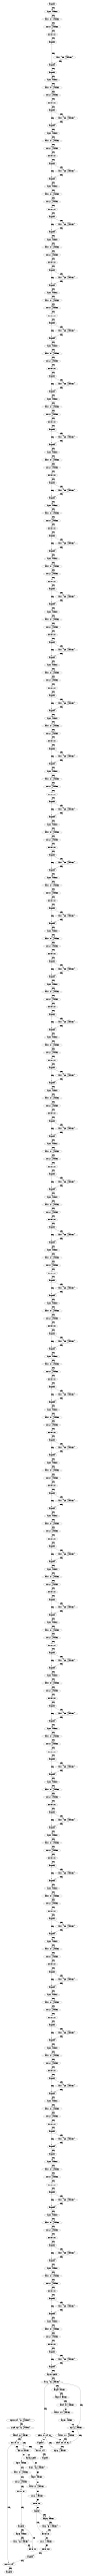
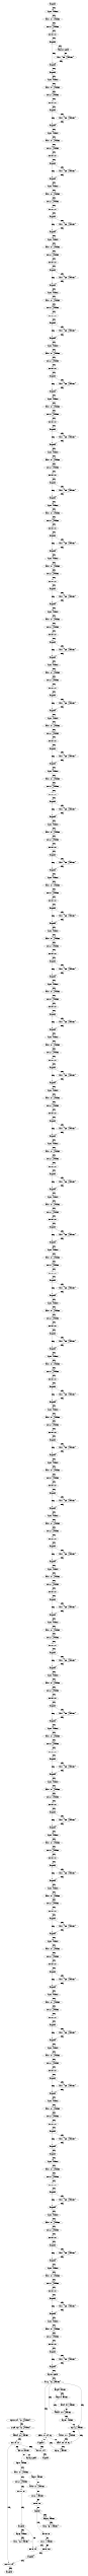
  digraph {
    n1 [label="stp x20 , x19 , [ sp , #- address ]!"]
    n2 [label="stp x29 , x30 , [ sp , # address ]"]
    n3 [label="add x29 , sp , # address"]
    n4 [label="mov w19 , w0"]
    n5 [label="cbnz w0 , address"]
    n6 [label="mov w0 , w19"]
    n7 [label="mov w0 , w19"]
    n8 [label="adrp x8 , symbol"]
    n9 [label="adrp x1 , address"]
    n10 [label="bl symbol"]
    n11 [label="bl symbol"]
-   n12 [label="ldr x20 , [ x8 , # address ]"]
    n13 [label="add x1 , x1 , # address"]
    n14 [label="adrp x1 , address"]
    n15 [label="mov w2 , # address"]
    n16 [label="add x1 , x1 , # address"]
    n17 [label="mov w2 , # address"]
    n18 [label="mov x0 , xzr"]
    n19 [label="bl symbol"]
    n20 [label="adrp x8 , address"]
    n21 [label="mov x2 , x0"]
    n22 [label="ldr x3 , [ x8 , # address ]"]
    n23 [label="mov w1 , # address"]
    n24 [label="mov x0 , x20"]
    n25 [label="bl symbol"]
    n26 [label="mov x0 , xzr"]
    n27 [label="bl symbol"]
    n28 [label="adrp x8 , address"]
    n29 [label="mov x1 , x0"]
    n30 [label="ldr x2 , [ x8 , # address ]"]
    n31 [label="bl symbol"]
    n32 [label="adrp x1 , address"]
    n33 [label="add x1 , x1 , # address"]
    n34 [label="mov w2 , # address"]
    n35 [label="mov x0 , xzr"]
    n36 [label="bl symbol"]
+   n37 [label="adrp x20 , symbol"]
    n38 [label="bl symbol"]
    n39 [label="ldr x1 , [ x20 , # address ]"]
    n40 [label="bl symbol"]
    n41 [label="adrp x1 , address"]
    n42 [label="add x1 , x1 , # address"]
    n43 [label="mov w2 , # address"]
    n44 [label="mov x0 , xzr"]
    n45 [label="bl symbol"]
    n46 [label="ldr x1 , [ x20 , # address ]"]
    n47 [label="bl symbol"]
    n48 [label="adrp x1 , address"]
    n49 [label="add x1 , x1 , # address"]
    n50 [label="mov w2 , # address"]
    n51 [label="mov x0 , xzr"]
    n52 [label="bl symbol"]
    n53 [label="ldr x1 , [ x20 , # address ]"]
    n54 [label="bl symbol"]
    n55 [label="adrp x1 , address"]
    n56 [label="add x1 , x1 , # address"]
    n57 [label="mov w2 , # address"]
    n58 [label="mov x0 , xzr"]
    n59 [label="bl symbol"]
    n60 [label="ldr x1 , [ x20 , # address ]"]
    n61 [label="bl symbol"]
    n62 [label="adrp x1 , address"]
    n63 [label="add x1 , x1 , # address"]
    n64 [label="mov w2 , # address"]
    n65 [label="mov x0 , xzr"]
    n66 [label="bl symbol"]
    n67 [label="ldr x1 , [ x20 , # address ]"]
    n68 [label="bl symbol"]
    n69 [label="adrp x1 , address"]
    n70 [label="add x1 , x1 , # address"]
    n71 [label="mov w2 , # address"]
    n72 [label="mov x0 , xzr"]
    n73 [label="bl symbol"]
    n74 [label="ldr x1 , [ x20 , # address ]"]
    n75 [label="bl symbol"]
    n76 [label="adrp x1 , address"]
    n77 [label="add x1 , x1 , # address"]
    n78 [label="mov w2 , # address"]
    n79 [label="mov x0 , xzr"]
    n80 [label="bl symbol"]
    n81 [label="ldr x1 , [ x20 , # address ]"]
    n82 [label="bl symbol"]
    n83 [label="adrp x1 , address"]
    n84 [label="add x1 , x1 , # address"]
    n85 [label="mov w2 , # address"]
    n86 [label="mov x0 , xzr"]
    n87 [label="bl symbol"]
    n88 [label="ldr x1 , [ x20 , # address ]"]
    n89 [label="bl symbol"]
    n90 [label="adrp x1 , address"]
    n91 [label="add x1 , x1 , # address"]
    n92 [label="mov w2 , # address"]
    n93 [label="mov x0 , xzr"]
    n94 [label="bl symbol"]
    n95 [label="ldr x1 , [ x20 , # address ]"]
    n96 [label="bl symbol"]
    n97 [label="adrp x1 , address"]
    n98 [label="add x1 , x1 , # address"]
    n99 [label="mov w2 , # address"]
    n100 [label="mov x0 , xzr"]
    n101 [label="bl symbol"]
    n102 [label="ldr x1 , [ x20 , # address ]"]
    n103 [label="bl symbol"]
    n104 [label="adrp x1 , address"]
    n105 [label="add x1 , x1 , # address"]
    n106 [label="mov w2 , # address"]
    n107 [label="mov x0 , xzr"]
    n108 [label="bl symbol"]
    n109 [label="ldr x1 , [ x20 , # address ]"]
    n110 [label="bl symbol"]
    n111 [label="adrp x1 , address"]
    n112 [label="add x1 , x1 , # address"]
    n113 [label="mov w2 , # address"]
    n114 [label="mov x0 , xzr"]
    n115 [label="bl symbol"]
    n116 [label="ldr x1 , [ x20 , # address ]"]
    n117 [label="bl symbol"]
    n118 [label="adrp x1 , address"]
    n119 [label="add x1 , x1 , # address"]
    n120 [label="mov w2 , # address"]
    n121 [label="mov x0 , xzr"]
    n122 [label="bl symbol"]
    n123 [label="ldr x1 , [ x20 , # address ]"]
    n124 [label="bl symbol"]
    n125 [label="adrp x1 , address"]
    n126 [label="add x1 , x1 , # address"]
    n127 [label="mov w2 , # address"]
    n128 [label="mov x0 , xzr"]
    n129 [label="bl symbol"]
    n130 [label="ldr x1 , [ x20 , # address ]"]
    n131 [label="bl symbol"]
    n132 [label="adrp x1 , address"]
    n133 [label="add x1 , x1 , # address"]
    n134 [label="mov w2 , # address"]
    n135 [label="mov x0 , xzr"]
    n136 [label="bl symbol"]
    n137 [label="ldr x1 , [ x20 , # address ]"]
    n138 [label="bl symbol"]
    n139 [label="adrp x1 , address"]
    n140 [label="add x1 , x1 , # address"]
    n141 [label="mov w2 , # address"]
    n142 [label="mov x0 , xzr"]
    n143 [label="bl symbol"]
    n144 [label="ldr x1 , [ x20 , # address ]"]
    n145 [label="bl symbol"]
    n146 [label="adrp x1 , address"]
    n147 [label="add x1 , x1 , # address"]
    n148 [label="mov w2 , # address"]
    n149 [label="mov x0 , xzr"]
    n150 [label="bl symbol"]
    n151 [label="ldr x1 , [ x20 , # address ]"]
    n152 [label="bl symbol"]
    n153 [label="adrp x1 , address"]
    n154 [label="add x1 , x1 , # address"]
    n155 [label="mov w2 , # address"]
    n156 [label="mov x0 , xzr"]
    n157 [label="bl symbol"]
    n158 [label="ldr x1 , [ x20 , # address ]"]
    n159 [label="bl symbol"]
    n160 [label="adrp x1 , address"]
    n161 [label="add x1 , x1 , # address"]
    n162 [label="mov w2 , # address"]
    n163 [label="mov x0 , xzr"]
    n164 [label="bl symbol"]
    n165 [label="ldr x1 , [ x20 , # address ]"]
    n166 [label="bl symbol"]
    n167 [label="adrp x1 , address"]
    n168 [label="add x1 , x1 , # address"]
    n169 [label="mov w2 , # address"]
    n170 [label="mov x0 , xzr"]
    n171 [label="bl symbol"]
    n172 [label="ldr x1 , [ x20 , # address ]"]
    n173 [label="bl symbol"]
    n174 [label="adrp x1 , address"]
    n175 [label="add x1 , x1 , # address"]
    n176 [label="mov w2 , # address"]
    n177 [label="mov x0 , xzr"]
    n178 [label="bl symbol"]
    n179 [label="ldr x1 , [ x20 , # address ]"]
    n180 [label="bl symbol"]
    n181 [label="adrp x1 , address"]
    n182 [label="add x1 , x1 , # address"]
    n183 [label="mov w2 , # address"]
    n184 [label="mov x0 , xzr"]
    n185 [label="bl symbol"]
    n186 [label="ldr x1 , [ x20 , # address ]"]
    n187 [label="bl symbol"]
    n188 [label="adrp x1 , address"]
    n189 [label="add x1 , x1 , # address"]
    n190 [label="mov w2 , # address"]
    n191 [label="mov x0 , xzr"]
    n192 [label="bl symbol"]
    n193 [label="ldr x1 , [ x20 , # address ]"]
    n194 [label="bl symbol"]
    n195 [label="adrp x1 , address"]
    n196 [label="add x1 , x1 , # address"]
    n197 [label="mov w2 , # address"]
    n198 [label="mov x0 , xzr"]
    n199 [label="bl symbol"]
    n200 [label="ldr x1 , [ x20 , # address ]"]
    n201 [label="bl symbol"]
    n202 [label="adrp x1 , address"]
    n203 [label="add x1 , x1 , # address"]
    n204 [label="mov w2 , # address"]
    n205 [label="mov x0 , xzr"]
    n206 [label="bl symbol"]
    n207 [label="ldr x1 , [ x20 , # address ]"]
    n208 [label="bl symbol"]
    n209 [label="adrp x1 , address"]
    n210 [label="add x1 , x1 , # address"]
    n211 [label="mov w2 , # address"]
    n212 [label="mov x0 , xzr"]
    n213 [label="bl symbol"]
    n214 [label="ldr x1 , [ x20 , # address ]"]
    n215 [label="bl symbol"]
    n216 [label="adrp x1 , address"]
    n217 [label="add x1 , x1 , # address"]
    n218 [label="mov w2 , # address"]
    n219 [label="mov x0 , xzr"]
    n220 [label="bl symbol"]
    n221 [label="ldr x1 , [ x20 , # address ]"]
    n222 [label="bl symbol"]
    n223 [label="adrp x1 , address"]
    n224 [label="add x1 , x1 , # address"]
    n225 [label="mov w2 , # address"]
    n226 [label="mov x0 , xzr"]
    n227 [label="bl symbol"]
    n228 [label="ldr x1 , [ x20 , # address ]"]
    n229 [label="bl symbol"]
    n230 [label="adrp x1 , address"]
    n231 [label="add x1 , x1 , # address"]
    n232 [label="mov w2 , # address"]
    n233 [label="mov x0 , xzr"]
    n234 [label="bl symbol"]
    n235 [label="ldr x1 , [ x20 , # address ]"]
    n236 [label="bl symbol"]
    n237 [label="adrp x1 , address"]
    n238 [label="add x1 , x1 , # address"]
    n239 [label="mov w2 , # address"]
    n240 [label="mov x0 , xzr"]
    n241 [label="bl symbol"]
    n242 [label="ldr x1 , [ x20 , # address ]"]
    n243 [label="bl symbol"]
    n244 [label="adrp x1 , address"]
    n245 [label="add x1 , x1 , # address"]
    n246 [label="mov w2 , # address"]
    n247 [label="mov x0 , xzr"]
    n248 [label="bl symbol"]
    n249 [label="ldr x1 , [ x20 , # address ]"]
    n250 [label="bl symbol"]
    n251 [label="adrp x1 , address"]
    n252 [label="add x1 , x1 , # address"]
    n253 [label="mov w2 , # address"]
    n254 [label="mov x0 , xzr"]
    n255 [label="bl symbol"]
    n256 [label="ldr x1 , [ x20 , # address ]"]
    n257 [label="bl symbol"]
    n258 [label="adrp x1 , address"]
    n259 [label="add x1 , x1 , # address"]
    n260 [label="mov w2 , # address"]
    n261 [label="mov x0 , xzr"]
    n262 [label="bl symbol"]
    n263 [label="ldr x1 , [ x20 , # address ]"]
    n264 [label="bl symbol"]
    n265 [label="adrp x1 , address"]
    n266 [label="add x1 , x1 , # address"]
    n267 [label="mov w2 , # address"]
    n268 [label="mov x0 , xzr"]
    n269 [label="bl symbol"]
    n270 [label="ldr x1 , [ x20 , # address ]"]
    n271 [label="bl symbol"]
    n272 [label="adrp x1 , address"]
    n273 [label="add x1 , x1 , # address"]
    n274 [label="mov w2 , # address"]
    n275 [label="mov x0 , xzr"]
    n276 [label="bl symbol"]
    n277 [label="ldr x1 , [ x20 , # address ]"]
    n278 [label="bl symbol"]
    n279 [label="adrp x1 , address"]
    n280 [label="add x1 , x1 , # address"]
    n281 [label="mov w2 , # address"]
    n282 [label="mov x0 , xzr"]
    n283 [label="bl symbol"]
    n284 [label="ldr x1 , [ x20 , # address ]"]
    n285 [label="bl symbol"]
    n286 [label="adrp x1 , address"]
    n287 [label="add x1 , x1 , # address"]
    n288 [label="mov w2 , # address"]
    n289 [label="mov x0 , xzr"]
    n290 [label="bl symbol"]
    n291 [label="ldr x1 , [ x20 , # address ]"]
    n292 [label="bl symbol"]
    n293 [label="adrp x1 , address"]
    n294 [label="add x1 , x1 , # address"]
    n295 [label="mov w2 , # address"]
    n296 [label="mov x0 , xzr"]
    n297 [label="bl symbol"]
    n298 [label="ldr x1 , [ x20 , # address ]"]
    n299 [label="bl symbol"]
    n300 [label="adrp x1 , address"]
    n301 [label="add x1 , x1 , # address"]
    n302 [label="mov w2 , # address"]
    n303 [label="mov x0 , xzr"]
    n304 [label="bl symbol"]
    n305 [label="ldr x1 , [ x20 , # address ]"]
    n306 [label="bl symbol"]
    n307 [label="adrp x1 , address"]
    n308 [label="add x1 , x1 , # address"]
    n309 [label="mov w2 , # address"]
    n310 [label="mov x0 , xzr"]
    n311 [label="bl symbol"]
    n312 [label="ldr x1 , [ x20 , # address ]"]
    n313 [label="bl symbol"]
    n314 [label="bl symbol"]
    n315 [label="adrp x1 , address"]
    n316 [label="add x1 , x1 , # address"]
    n317 [label="mov w2 , # address"]
    n318 [label="mov x0 , xzr"]
    n319 [label="bl symbol"]
    n320 [label="ldr x1 , [ x20 , # address ]"]
    n321 [label="bl symbol"]
    n322 [label="adrp x1 , address"]
    n323 [label="add x1 , x1 , # address"]
    n324 [label="mov w2 , # address"]
    n325 [label="mov x0 , xzr"]
    n326 [label="bl symbol"]
    n327 [label="ldr x1 , [ x20 , # address ]"]
    n328 [label="bl symbol"]
    n329 [label="adrp x1 , address"]
    n330 [label="add x1 , x1 , # address"]
    n331 [label="mov w2 , # address"]
    n332 [label="mov x0 , xzr"]
    n333 [label="bl symbol"]
    n334 [label="ldr x1 , [ x20 , # address ]"]
    n335 [label="bl symbol"]
    n336 [label="adrp x1 , address"]
    n337 [label="add x1 , x1 , # address"]
    n338 [label="mov w2 , # address"]
    n339 [label="mov x0 , xzr"]
    n340 [label="bl symbol"]
    n341 [label="ldr x1 , [ x20 , # address ]"]
    n342 [label="bl symbol"]
    n343 [label="adrp x8 , symbol"]
    n344 [label="ldr w8 , [ x8 , # address ]"]
    n345 [label="adrp x9 , address"]
    n346 [label="cmp w8 , # address"]
    n347 [label="csel x0 , x11 , x9 , eq"]
    n348 [label="adrp x10 , address"]
    n349 [label="add x11 , x11 , # address"]
    n350 [label="csel x9 , x10 , x9 , eq"]
    n351 [label="bl symbol"]
    n352 [label="add x9 , x9 , # address"]
    n353 [label="add x10 , x10 , # address"]
    n354 [label="adrp x11 , address"]
    n355 [label="cmp w8 , # address"]
    n1 -> n2 [label=CFG]
-   n5 -> n3 [label=CFG]
+   n2 -> n3 [label=CFG]
    n3 -> n4 [label=CFG]
    n4 -> n5 [label=CFG]
    n4 -> n6 [label=DFG]
    n4 -> n7 [label=DFG]
    n5 -> n8 [label=CFG]
    n5 -> n9 [label=CFG]
    n6 -> n10 [label=DFG]
    n7 -> n11 [label=DFG]
-   n8 -> n12 [label=CFG]
    n9 -> n13 [label=CFG]
-   n12 -> n14 [label=CFG]
    n13 -> n15 [label=CFG]
    n14 -> n16 [label=CFG]
    n15 -> n26 [label=CFG]
    n16 -> n17 [label=CFG]
    n17 -> n18 [label=CFG]
    n18 -> n19 [label=CFG]
    n19 -> n20 [label=CFG]
    n19 -> n21 [label=DFG]
    n20 -> n22 [label=CFG]
    n21 -> n23 [label=CFG]
-   n22 -> n21 [label=CFG]
    n23 -> n24 [label=CFG]
    n24 -> n25 [label=CFG]
    n25 -> n6 [label=CFG]
    n26 -> n27 [label=CFG]
    n27 -> n28 [label=CFG]
    n27 -> n29 [label=DFG]
    n28 -> n30 [label=CFG]
-   n30 -> n29 [label=CFG]
+   n23 -> n29 [label=CFG]
    n31 -> n32 [label=CFG]
    n32 -> n33 [label=CFG]
    n33 -> n34 [label=CFG]
    n34 -> n35 [label=CFG]
    n35 -> n36 [label=CFG]
+   n36 -> n37 [label=CFG]
    n36 -> n38 [label=DFG]
+   n37 -> n39 [label=CFG]
    n38 -> n40 [label=CFG]
    n39 -> n38 [label=DFG]
    n40 -> n41 [label=CFG]
    n41 -> n42 [label=CFG]
    n42 -> n43 [label=CFG]
    n43 -> n44 [label=CFG]
    n44 -> n45 [label=CFG]
    n45 -> n46 [label=CFG]
    n45 -> n47 [label=DFG]
    n46 -> n47 [label=DFG]
    n47 -> n48 [label=CFG]
    n48 -> n49 [label=CFG]
    n49 -> n50 [label=CFG]
    n50 -> n51 [label=CFG]
    n51 -> n52 [label=CFG]
    n52 -> n53 [label=CFG]
    n52 -> n54 [label=DFG]
    n53 -> n54 [label=DFG]
    n54 -> n55 [label=CFG]
    n55 -> n56 [label=CFG]
    n56 -> n57 [label=CFG]
    n57 -> n58 [label=CFG]
    n58 -> n59 [label=CFG]
    n59 -> n60 [label=CFG]
    n59 -> n61 [label=DFG]
    n60 -> n61 [label=DFG]
    n61 -> n62 [label=CFG]
    n62 -> n63 [label=CFG]
    n63 -> n64 [label=CFG]
    n64 -> n65 [label=CFG]
    n65 -> n66 [label=CFG]
    n66 -> n67 [label=CFG]
    n66 -> n68 [label=DFG]
    n67 -> n68 [label=DFG]
    n68 -> n69 [label=CFG]
    n69 -> n70 [label=CFG]
    n70 -> n71 [label=CFG]
    n71 -> n72 [label=CFG]
    n72 -> n73 [label=CFG]
    n73 -> n74 [label=CFG]
    n73 -> n75 [label=DFG]
    n74 -> n75 [label=DFG]
    n75 -> n76 [label=CFG]
    n76 -> n77 [label=CFG]
    n77 -> n78 [label=CFG]
    n78 -> n79 [label=CFG]
    n79 -> n80 [label=CFG]
    n80 -> n81 [label=CFG]
    n80 -> n82 [label=DFG]
    n81 -> n82 [label=DFG]
    n82 -> n83 [label=CFG]
    n83 -> n84 [label=CFG]
    n84 -> n85 [label=CFG]
    n85 -> n86 [label=CFG]
    n86 -> n87 [label=CFG]
    n87 -> n88 [label=CFG]
    n87 -> n89 [label=DFG]
    n88 -> n89 [label=DFG]
    n89 -> n90 [label=CFG]
    n90 -> n91 [label=CFG]
    n91 -> n92 [label=CFG]
    n92 -> n93 [label=CFG]
    n93 -> n94 [label=CFG]
    n94 -> n95 [label=CFG]
    n94 -> n96 [label=DFG]
    n95 -> n96 [label=DFG]
    n96 -> n97 [label=CFG]
    n97 -> n98 [label=CFG]
    n98 -> n99 [label=CFG]
    n99 -> n100 [label=CFG]
    n100 -> n101 [label=CFG]
    n101 -> n102 [label=CFG]
    n101 -> n103 [label=DFG]
    n102 -> n103 [label=DFG]
    n103 -> n104 [label=CFG]
    n104 -> n105 [label=CFG]
    n105 -> n106 [label=CFG]
    n106 -> n107 [label=CFG]
    n107 -> n108 [label=CFG]
    n108 -> n109 [label=CFG]
    n108 -> n110 [label=DFG]
    n109 -> n110 [label=DFG]
    n110 -> n111 [label=CFG]
    n111 -> n112 [label=CFG]
    n112 -> n113 [label=CFG]
    n113 -> n114 [label=CFG]
    n114 -> n115 [label=CFG]
    n115 -> n116 [label=CFG]
    n115 -> n117 [label=DFG]
    n116 -> n117 [label=DFG]
    n117 -> n118 [label=CFG]
    n118 -> n119 [label=CFG]
    n119 -> n120 [label=CFG]
    n120 -> n121 [label=CFG]
    n121 -> n122 [label=CFG]
    n122 -> n123 [label=CFG]
    n122 -> n124 [label=DFG]
    n123 -> n124 [label=DFG]
    n124 -> n125 [label=CFG]
    n125 -> n126 [label=CFG]
    n126 -> n127 [label=CFG]
    n127 -> n128 [label=CFG]
    n128 -> n129 [label=CFG]
    n129 -> n130 [label=CFG]
    n129 -> n131 [label=DFG]
    n130 -> n131 [label=DFG]
    n131 -> n132 [label=CFG]
    n132 -> n133 [label=CFG]
    n133 -> n134 [label=CFG]
    n134 -> n135 [label=CFG]
    n135 -> n136 [label=CFG]
    n136 -> n137 [label=CFG]
    n136 -> n138 [label=DFG]
    n137 -> n138 [label=DFG]
    n138 -> n139 [label=CFG]
    n139 -> n140 [label=CFG]
    n140 -> n141 [label=CFG]
    n141 -> n142 [label=CFG]
    n142 -> n143 [label=CFG]
    n143 -> n144 [label=CFG]
    n143 -> n145 [label=DFG]
    n144 -> n145 [label=DFG]
    n145 -> n146 [label=CFG]
    n146 -> n147 [label=CFG]
    n147 -> n148 [label=CFG]
    n148 -> n149 [label=CFG]
    n149 -> n150 [label=CFG]
    n150 -> n151 [label=CFG]
    n150 -> n152 [label=DFG]
    n151 -> n152 [label=DFG]
    n152 -> n153 [label=CFG]
    n153 -> n154 [label=CFG]
    n154 -> n155 [label=CFG]
    n155 -> n156 [label=CFG]
    n156 -> n157 [label=CFG]
    n157 -> n158 [label=CFG]
    n157 -> n159 [label=DFG]
    n158 -> n159 [label=DFG]
    n159 -> n160 [label=CFG]
    n160 -> n161 [label=CFG]
    n161 -> n162 [label=CFG]
    n162 -> n163 [label=CFG]
    n163 -> n164 [label=CFG]
    n164 -> n165 [label=CFG]
    n164 -> n166 [label=DFG]
    n165 -> n166 [label=DFG]
    n166 -> n167 [label=CFG]
    n167 -> n168 [label=CFG]
    n168 -> n169 [label=CFG]
    n169 -> n170 [label=CFG]
    n170 -> n171 [label=CFG]
    n171 -> n172 [label=CFG]
    n171 -> n173 [label=DFG]
    n172 -> n173 [label=DFG]
    n173 -> n174 [label=CFG]
    n174 -> n175 [label=CFG]
    n175 -> n176 [label=CFG]
    n176 -> n177 [label=CFG]
    n177 -> n178 [label=CFG]
    n178 -> n179 [label=CFG]
    n178 -> n180 [label=DFG]
    n179 -> n180 [label=DFG]
    n180 -> n181 [label=CFG]
    n181 -> n182 [label=CFG]
    n182 -> n183 [label=CFG]
    n183 -> n184 [label=CFG]
    n184 -> n185 [label=CFG]
    n185 -> n186 [label=CFG]
    n185 -> n187 [label=DFG]
    n186 -> n187 [label=DFG]
    n187 -> n188 [label=CFG]
    n188 -> n189 [label=CFG]
    n189 -> n190 [label=CFG]
    n190 -> n191 [label=CFG]
    n191 -> n192 [label=CFG]
    n192 -> n193 [label=CFG]
    n192 -> n194 [label=DFG]
    n193 -> n194 [label=DFG]
    n194 -> n195 [label=CFG]
    n195 -> n196 [label=CFG]
    n196 -> n197 [label=CFG]
    n197 -> n198 [label=CFG]
    n198 -> n199 [label=CFG]
    n199 -> n200 [label=CFG]
    n199 -> n201 [label=DFG]
    n200 -> n201 [label=DFG]
    n201 -> n202 [label=CFG]
    n202 -> n203 [label=CFG]
    n203 -> n204 [label=CFG]
    n204 -> n205 [label=CFG]
    n205 -> n206 [label=CFG]
    n206 -> n207 [label=CFG]
    n206 -> n208 [label=DFG]
    n207 -> n208 [label=DFG]
    n208 -> n209 [label=CFG]
    n209 -> n210 [label=CFG]
    n210 -> n211 [label=CFG]
    n211 -> n212 [label=CFG]
    n212 -> n213 [label=CFG]
    n213 -> n214 [label=CFG]
    n213 -> n215 [label=DFG]
    n214 -> n215 [label=DFG]
    n215 -> n216 [label=CFG]
    n216 -> n217 [label=CFG]
    n217 -> n218 [label=CFG]
    n218 -> n219 [label=CFG]
    n219 -> n220 [label=CFG]
    n220 -> n221 [label=CFG]
    n220 -> n222 [label=DFG]
    n221 -> n222 [label=DFG]
    n222 -> n223 [label=CFG]
    n223 -> n224 [label=CFG]
    n224 -> n225 [label=CFG]
    n225 -> n226 [label=CFG]
    n226 -> n227 [label=CFG]
    n227 -> n228 [label=CFG]
    n227 -> n229 [label=DFG]
    n228 -> n229 [label=DFG]
    n229 -> n230 [label=CFG]
    n230 -> n231 [label=CFG]
    n231 -> n232 [label=CFG]
    n232 -> n233 [label=CFG]
    n233 -> n234 [label=CFG]
    n234 -> n235 [label=CFG]
    n234 -> n236 [label=DFG]
    n235 -> n236 [label=DFG]
    n236 -> n237 [label=CFG]
    n237 -> n238 [label=CFG]
    n238 -> n239 [label=CFG]
    n239 -> n240 [label=CFG]
    n240 -> n241 [label=CFG]
    n241 -> n242 [label=CFG]
    n241 -> n243 [label=DFG]
    n242 -> n243 [label=DFG]
    n243 -> n244 [label=CFG]
    n244 -> n245 [label=CFG]
    n245 -> n246 [label=CFG]
    n246 -> n247 [label=CFG]
    n247 -> n248 [label=CFG]
    n248 -> n249 [label=CFG]
    n248 -> n250 [label=DFG]
    n249 -> n250 [label=DFG]
    n250 -> n251 [label=CFG]
    n251 -> n252 [label=CFG]
    n252 -> n253 [label=CFG]
    n253 -> n254 [label=CFG]
    n254 -> n255 [label=CFG]
    n255 -> n256 [label=CFG]
    n255 -> n257 [label=DFG]
    n256 -> n257 [label=DFG]
    n257 -> n258 [label=CFG]
    n258 -> n259 [label=CFG]
    n259 -> n260 [label=CFG]
    n260 -> n261 [label=CFG]
    n261 -> n262 [label=CFG]
    n262 -> n263 [label=CFG]
    n262 -> n264 [label=DFG]
    n263 -> n264 [label=DFG]
    n264 -> n265 [label=CFG]
    n265 -> n266 [label=CFG]
    n266 -> n267 [label=CFG]
    n267 -> n268 [label=CFG]
    n268 -> n269 [label=CFG]
    n269 -> n270 [label=CFG]
    n269 -> n271 [label=DFG]
    n270 -> n271 [label=DFG]
    n271 -> n272 [label=CFG]
    n272 -> n273 [label=CFG]
    n273 -> n274 [label=CFG]
    n274 -> n275 [label=CFG]
    n275 -> n276 [label=CFG]
    n276 -> n277 [label=CFG]
    n276 -> n278 [label=DFG]
    n277 -> n278 [label=DFG]
    n278 -> n279 [label=CFG]
    n279 -> n280 [label=CFG]
    n280 -> n281 [label=CFG]
    n281 -> n282 [label=CFG]
    n282 -> n283 [label=CFG]
    n283 -> n284 [label=CFG]
    n283 -> n285 [label=DFG]
    n284 -> n285 [label=DFG]
    n285 -> n286 [label=CFG]
    n286 -> n287 [label=CFG]
    n287 -> n288 [label=CFG]
    n288 -> n289 [label=CFG]
    n289 -> n290 [label=CFG]
    n290 -> n291 [label=CFG]
    n290 -> n292 [label=DFG]
    n291 -> n292 [label=DFG]
    n292 -> n293 [label=CFG]
    n293 -> n294 [label=CFG]
    n294 -> n295 [label=CFG]
    n295 -> n296 [label=CFG]
    n296 -> n297 [label=CFG]
    n297 -> n298 [label=CFG]
    n297 -> n299 [label=DFG]
    n298 -> n299 [label=DFG]
    n299 -> n300 [label=CFG]
    n300 -> n301 [label=CFG]
    n301 -> n302 [label=CFG]
    n302 -> n303 [label=CFG]
    n303 -> n304 [label=CFG]
    n304 -> n305 [label=CFG]
    n304 -> n306 [label=DFG]
    n305 -> n306 [label=DFG]
    n306 -> n307 [label=CFG]
    n307 -> n308 [label=CFG]
    n308 -> n309 [label=CFG]
    n309 -> n310 [label=CFG]
    n310 -> n311 [label=CFG]
    n311 -> n312 [label=CFG]
    n311 -> n313 [label=DFG]
    n312 -> n313 [label=DFG]
    n313 -> n314 [label=CFG]
    n314 -> n315 [label=CFG]
    n315 -> n316 [label=CFG]
    n316 -> n317 [label=CFG]
    n317 -> n318 [label=CFG]
    n318 -> n319 [label=CFG]
    n319 -> n320 [label=CFG]
    n319 -> n321 [label=DFG]
    n320 -> n321 [label=DFG]
    n321 -> n322 [label=CFG]
    n322 -> n323 [label=CFG]
    n323 -> n324 [label=CFG]
    n324 -> n325 [label=CFG]
    n325 -> n326 [label=CFG]
    n326 -> n327 [label=CFG]
    n326 -> n328 [label=DFG]
    n327 -> n328 [label=DFG]
    n328 -> n329 [label=CFG]
    n329 -> n330 [label=CFG]
    n330 -> n331 [label=CFG]
    n331 -> n332 [label=CFG]
    n332 -> n333 [label=CFG]
    n333 -> n334 [label=CFG]
    n333 -> n335 [label=DFG]
    n334 -> n335 [label=DFG]
    n335 -> n336 [label=CFG]
    n336 -> n337 [label=CFG]
    n337 -> n338 [label=CFG]
    n338 -> n339 [label=CFG]
    n339 -> n340 [label=CFG]
    n340 -> n341 [label=CFG]
    n340 -> n342 [label=DFG]
    n341 -> n342 [label=DFG]
    n342 -> n343 [label=CFG]
    n343 -> n344 [label=CFG]
-   n344 -> n345 [label=CFG]
+   n344 -> n353 [label=CFG]
    n344 -> n346 [label=DFG]
    n344 -> n347 [label=DFG]
    n345 -> n348 [label=CFG]
    n346 -> n349 [label=CFG]
    n346 -> n350 [label=DFG]
    n347 -> n351 [label=DFG]
-   n348 -> n352 [label=CFG]
+   n348 -> n353 [label=CFG]
    n349 -> n350 [label=DFG]
-   n350 -> n347 [label=DFG]
+   n347 -> n350 [label=DFG]
    n350 -> n355 [label=CFG]
    n351 -> n7 [label=CFG]
    n352 -> n353 [label=CFG]
+   n353 -> n354 [label=CFG]
    n354 -> n346 [label=CFG]
    n355 -> n347 [label=CFG]
  }
